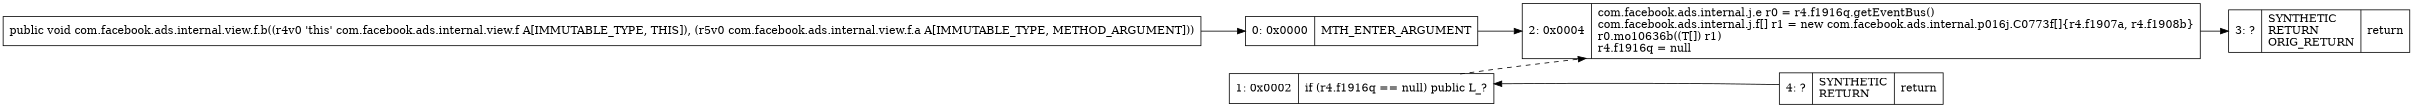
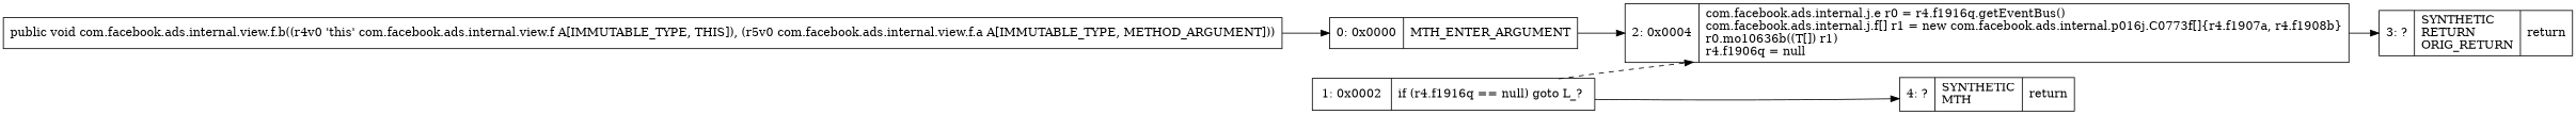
  digraph {
    fontname="DejaVu Serif"
    rankdir=LR
    node [fontname="DejaVu Serif" shape=record]
    edge [fontname="DejaVu Serif"]
    n1 [label="{0\:\ 0x0000|MTH_ENTER_ARGUMENT\l}"]
-   n2 [label="{2\:\ 0x0004|com.facebook.ads.internal.j.e r0 = r4.f1916q.getEventBus()\lcom.facebook.ads.internal.j.f[] r1 = new com.facebook.ads.internal.p016j.C0773f[]\{r4.f1907a, r4.f1908b\}\lr0.mo10636b((T[]) r1)\lr4.f1916q = null\l}"]
-   n3 [label="{1\:\ 0x0002|if (r4.f1916q == null) public L_?\l}"]
-   n4 [label="{4\:\ ?|SYNTHETIC\lRETURN\l|return\l}"]
+   n2 [label="{2\:\ 0x0004|com.facebook.ads.internal.j.e r0 = r4.f1916q.getEventBus()\lcom.facebook.ads.internal.j.f[] r1 = new com.facebook.ads.internal.p016j.C0773f[]\{r4.f1907a, r4.f1908b\}\lr0.mo10636b((T[]) r1)\lr4.f1906q = null\l}"]
+   n3 [label="{1\:\ 0x0002|if (r4.f1916q == null) goto L_?\l}"]
+   n4 [label="{4\:\ ?|SYNTHETIC\lMTH\l|return\l}"]
    n5 [label="{3\:\ ?|SYNTHETIC\lRETURN\lORIG_RETURN\l|return\l}"]
    n6 [label="{public void com.facebook.ads.internal.view.f.b((r4v0 'this' com.facebook.ads.internal.view.f A[IMMUTABLE_TYPE, THIS]), (r5v0 com.facebook.ads.internal.view.f.a A[IMMUTABLE_TYPE, METHOD_ARGUMENT])) }"]
    n1 -> n2
    n2 -> n5
    n3 -> n2 [style=dashed]
-   n4 -> n3
+   n3 -> n4
    n6 -> n1
  }
